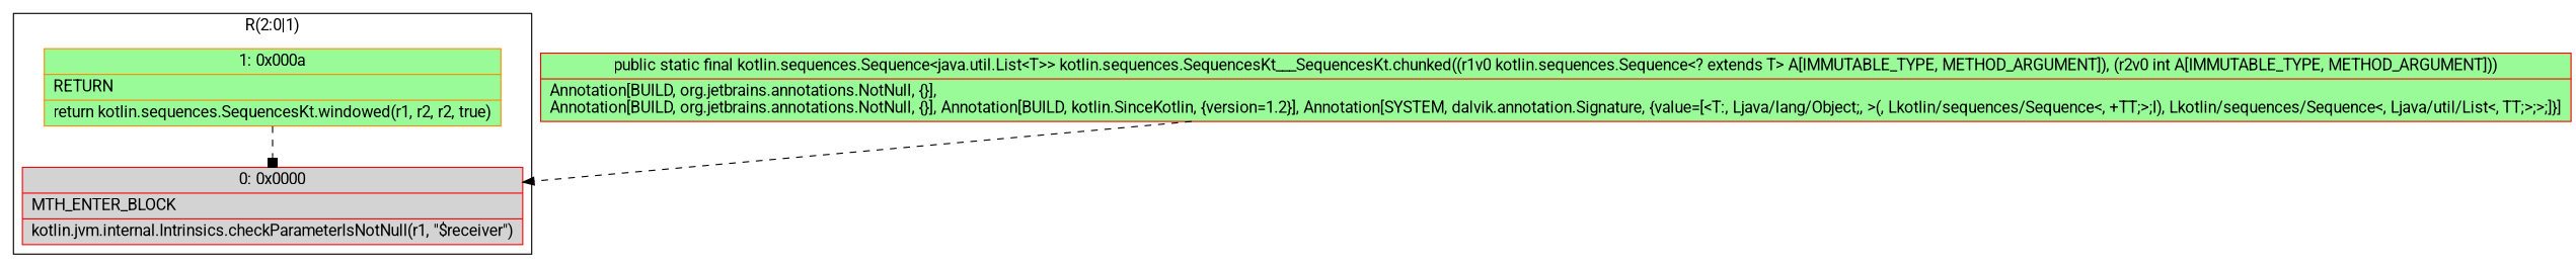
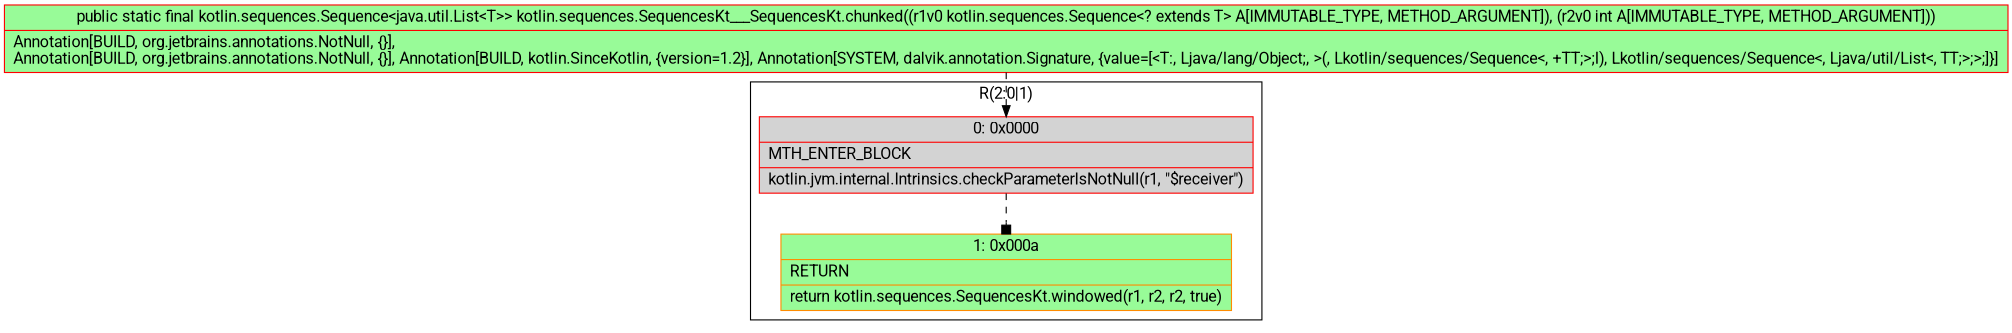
  digraph {
    fontname=Roboto
    node [color=red shape=record style=filled fillcolor=palegreen fontname=Roboto]
    edge [style=dashed fontname=Roboto]
    n1 [label="{0\:\ 0x0000|MTH_ENTER_BLOCK\l|kotlin.jvm.internal.Intrinsics.checkParameterIsNotNull(r1, \"$receiver\")\l}" fillcolor=lightgrey]
    n2 [color=darkorange label="{1\:\ 0x000a|RETURN\l|return kotlin.sequences.SequencesKt.windowed(r1, r2, r2, true)\l}"]
    n3 [label="{public static final kotlin.sequences.Sequence\<java.util.List\<T\>\> kotlin.sequences.SequencesKt___SequencesKt.chunked((r1v0 kotlin.sequences.Sequence\<? extends T\> A[IMMUTABLE_TYPE, METHOD_ARGUMENT]), (r2v0 int A[IMMUTABLE_TYPE, METHOD_ARGUMENT]))  | Annotation[BUILD, org.jetbrains.annotations.NotNull, \{\}], \lAnnotation[BUILD, org.jetbrains.annotations.NotNull, \{\}], Annotation[BUILD, kotlin.SinceKotlin, \{version=1.2\}], Annotation[SYSTEM, dalvik.annotation.Signature, \{value=[\<T:, Ljava\/lang\/Object;, \>(, Lkotlin\/sequences\/Sequence\<, +TT;\>;I), Lkotlin\/sequences\/Sequence\<, Ljava\/util\/List\<, TT;\>;\>;]\}]\l}"]
    subgraph cluster_1 {
      label="R(2:0|1)"
      n1
      n2
    }
-   n2 -> n1 [arrowhead=box]
+   n1 -> n2 [arrowhead=box]
    n3 -> n1 [arrowhead=normal]
  }
